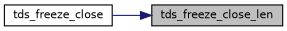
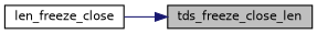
  digraph {
    rankdir=RL
    node [color=black fontname=Helvetica fontsize=10 shape=record style=filled]
    n1 [fillcolor=grey75 fontcolor=black height=0.2 label=tds_freeze_close_len width=0.4]
-   n2 [fillcolor=white height=0.2 label=tds_freeze_close width=0.4]
+   n2 [fillcolor=white height=0.2 label=len_freeze_close width=0.4]
    n1 -> n2 [color=midnightblue dir=back fontname=Helvetica fontsize=10 labelfontname=Helvetica labelfontsize=10 style=solid]
  }
